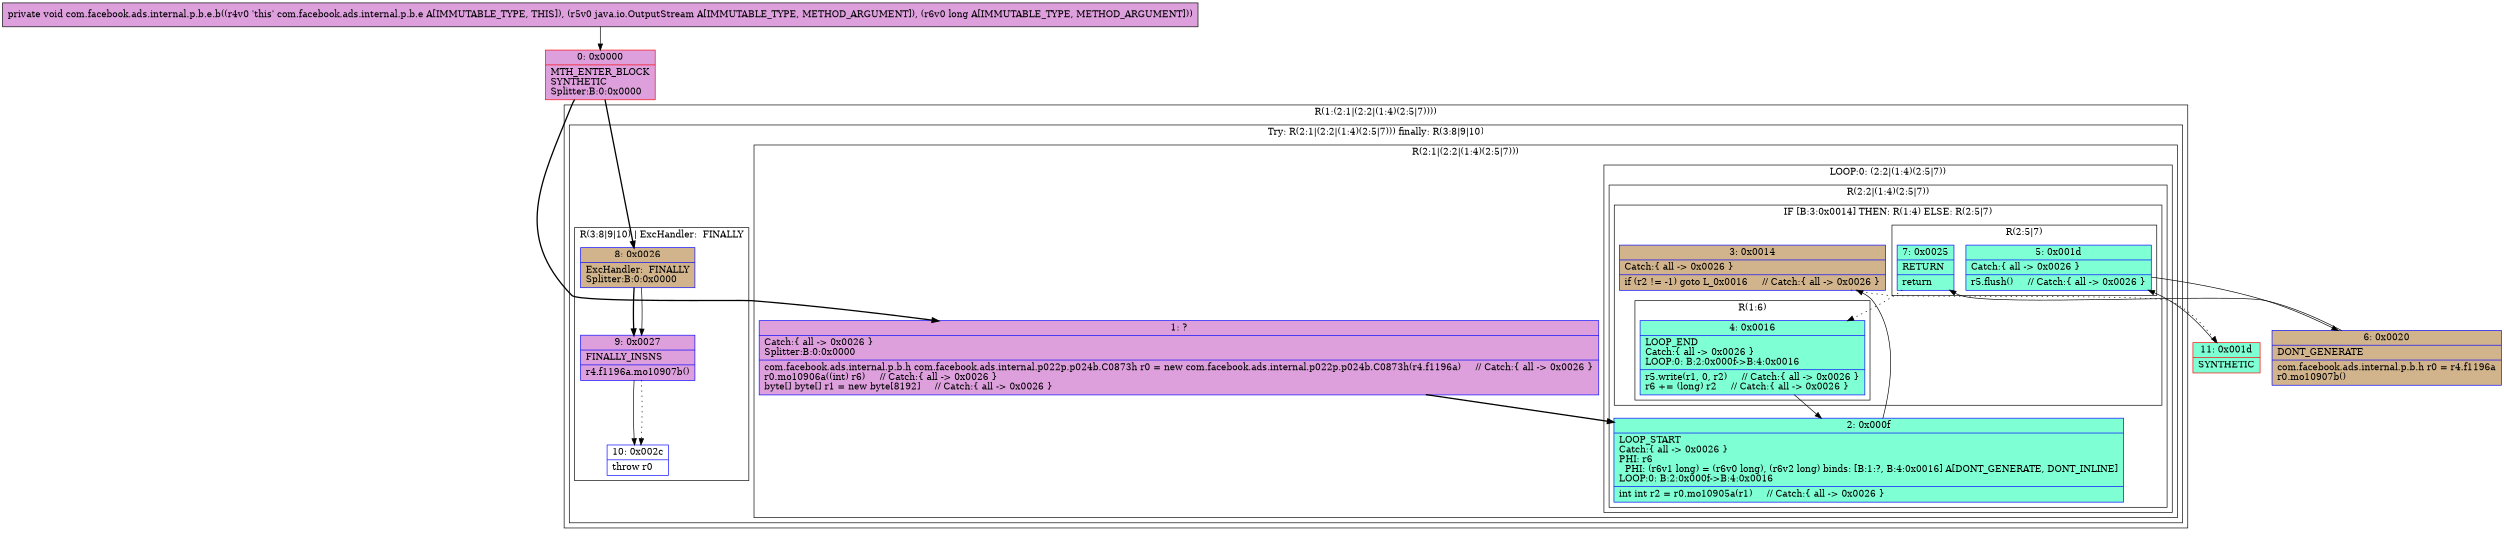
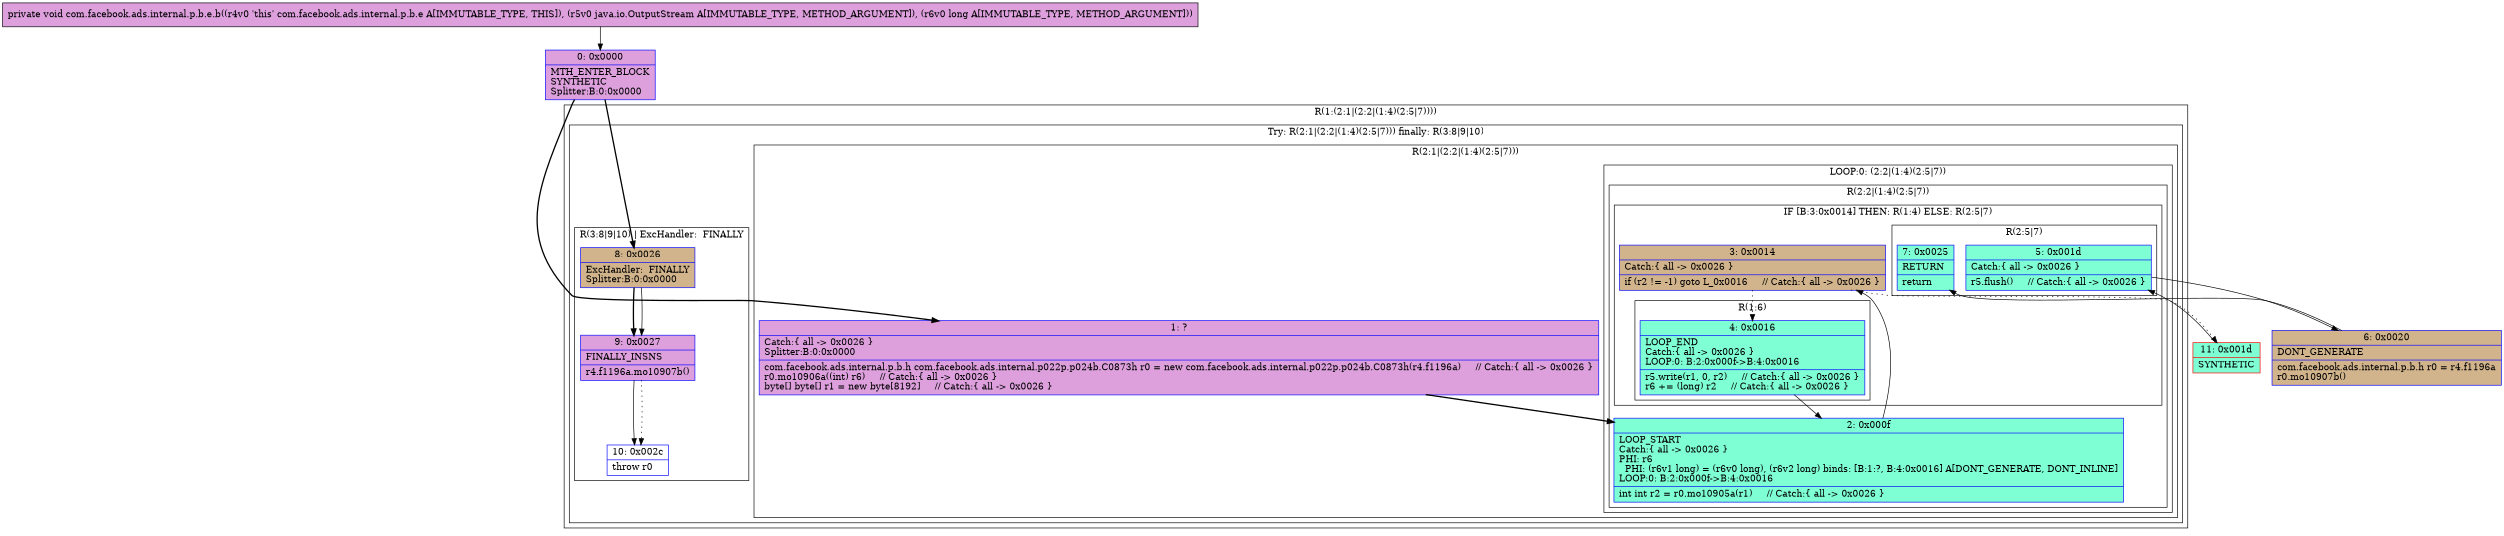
  digraph {
    node [color=blue fillcolor=aquamarine shape=record style=filled]
    edge [style=solid]
    n1 [label="{4\:\ 0x0016|LOOP_END\lCatch:\{ all \-\> 0x0026 \}\lLOOP:0: B:2:0x000f\-\>B:4:0x0016\l|r5.write(r1, 0, r2)     \/\/ Catch:\{ all \-\> 0x0026 \}\lr6 += (long) r2     \/\/ Catch:\{ all \-\> 0x0026 \}\l}"]
    n2 [label="{5\:\ 0x001d|Catch:\{ all \-\> 0x0026 \}\l|r5.flush()     \/\/ Catch:\{ all \-\> 0x0026 \}\l}"]
    n3 [label="{7\:\ 0x0025|RETURN\l|return\l}"]
    n4 [fillcolor=tan label="{3\:\ 0x0014|Catch:\{ all \-\> 0x0026 \}\l|if (r2 != \-1) goto L_0x0016     \/\/ Catch:\{ all \-\> 0x0026 \}\l}"]
    n5 [label="{2\:\ 0x000f|LOOP_START\lCatch:\{ all \-\> 0x0026 \}\lPHI: r6 \l  PHI: (r6v1 long) = (r6v0 long), (r6v2 long) binds: [B:1:?, B:4:0x0016] A[DONT_GENERATE, DONT_INLINE]\lLOOP:0: B:2:0x000f\-\>B:4:0x0016\l|int int r2 = r0.mo10905a(r1)     \/\/ Catch:\{ all \-\> 0x0026 \}\l}"]
    n6 [fillcolor=plum label="{1\:\ ?|Catch:\{ all \-\> 0x0026 \}\lSplitter:B:0:0x0000\l|com.facebook.ads.internal.p.b.h com.facebook.ads.internal.p022p.p024b.C0873h r0 = new com.facebook.ads.internal.p022p.p024b.C0873h(r4.f1196a)     \/\/ Catch:\{ all \-\> 0x0026 \}\lr0.mo10906a((int) r6)     \/\/ Catch:\{ all \-\> 0x0026 \}\lbyte[] byte[] r1 = new byte[8192]     \/\/ Catch:\{ all \-\> 0x0026 \}\l}"]
    n7 [fillcolor=tan label="{8\:\ 0x0026|ExcHandler:  FINALLY\lSplitter:B:0:0x0000\l}"]
    n8 [fillcolor=plum label="{9\:\ 0x0027|FINALLY_INSNS\l|r4.f1196a.mo10907b()\l}"]
    n9 [fillcolor=white label="{10\:\ 0x002c|throw r0\l}"]
    n10 [fillcolor=tan label="{6\:\ 0x0020|DONT_GENERATE\l|com.facebook.ads.internal.p.b.h r0 = r4.f1196a\lr0.mo10907b()\l}"]
    n11 [color=red label="{11\:\ 0x001d|SYNTHETIC\l}"]
-   n12 [color=red fillcolor=plum label="{0\:\ 0x0000|MTH_ENTER_BLOCK\lSYNTHETIC\lSplitter:B:0:0x0000\l}"]
+   n12 [fillcolor=plum label="{0\:\ 0x0000|MTH_ENTER_BLOCK\lSYNTHETIC\lSplitter:B:0:0x0000\l}"]
    n13 [fillcolor=plum label="{private void com.facebook.ads.internal.p.b.e.b((r4v0 'this' com.facebook.ads.internal.p.b.e A[IMMUTABLE_TYPE, THIS]), (r5v0 java.io.OutputStream A[IMMUTABLE_TYPE, METHOD_ARGUMENT]), (r6v0 long A[IMMUTABLE_TYPE, METHOD_ARGUMENT])) }" color=""]
    subgraph cluster_1 {
      label="R(1:(2:1|(2:2|(1:4)(2:5|7))))"
      subgraph cluster_2 {
        label="Try: R(2:1|(2:2|(1:4)(2:5|7))) finally: R(3:8|9|10)"
        subgraph cluster_3 {
          label="R(2:1|(2:2|(1:4)(2:5|7)))"
          n6
          subgraph cluster_4 {
            label="LOOP:0: (2:2|(1:4)(2:5|7))"
            subgraph cluster_5 {
              label="R(2:2|(1:4)(2:5|7))"
              n5
              subgraph cluster_6 {
                label="IF [B:3:0x0014] THEN: R(1:4) ELSE: R(2:5|7)"
                n4
                subgraph cluster_7 {
                  label="R(1:6)"
                  n1
                }
                subgraph cluster_8 {
                  label="R(2:5|7)"
                  n2
                  n3
                }
              }
            }
          }
        }
        subgraph cluster_9 {
          label="R(3:8|9|10) | ExcHandler:  FINALLY\l"
          n7
          n8
          n9
        }
      }
    }
    subgraph cluster_10 {
      label="R(3:8|9|10) | ExcHandler:  FINALLY\l"
    }
    n1 -> n5
    n2 -> n10
-   n3 -> n1 [style=dotted]
+   n4 -> n1 [style=dotted]
    n4 -> n11 [style=dotted]
    n5 -> n4
    n6 -> n5 [style=bold]
    n7 -> n8 [style=bold]
    n7 -> n8
    n8 -> n9
    n8 -> n9 [style=dotted]
    n10 -> n3
    n11 -> n2
    n12 -> n6 [style=bold]
    n12 -> n7 [style=bold]
    n13 -> n12
  }
